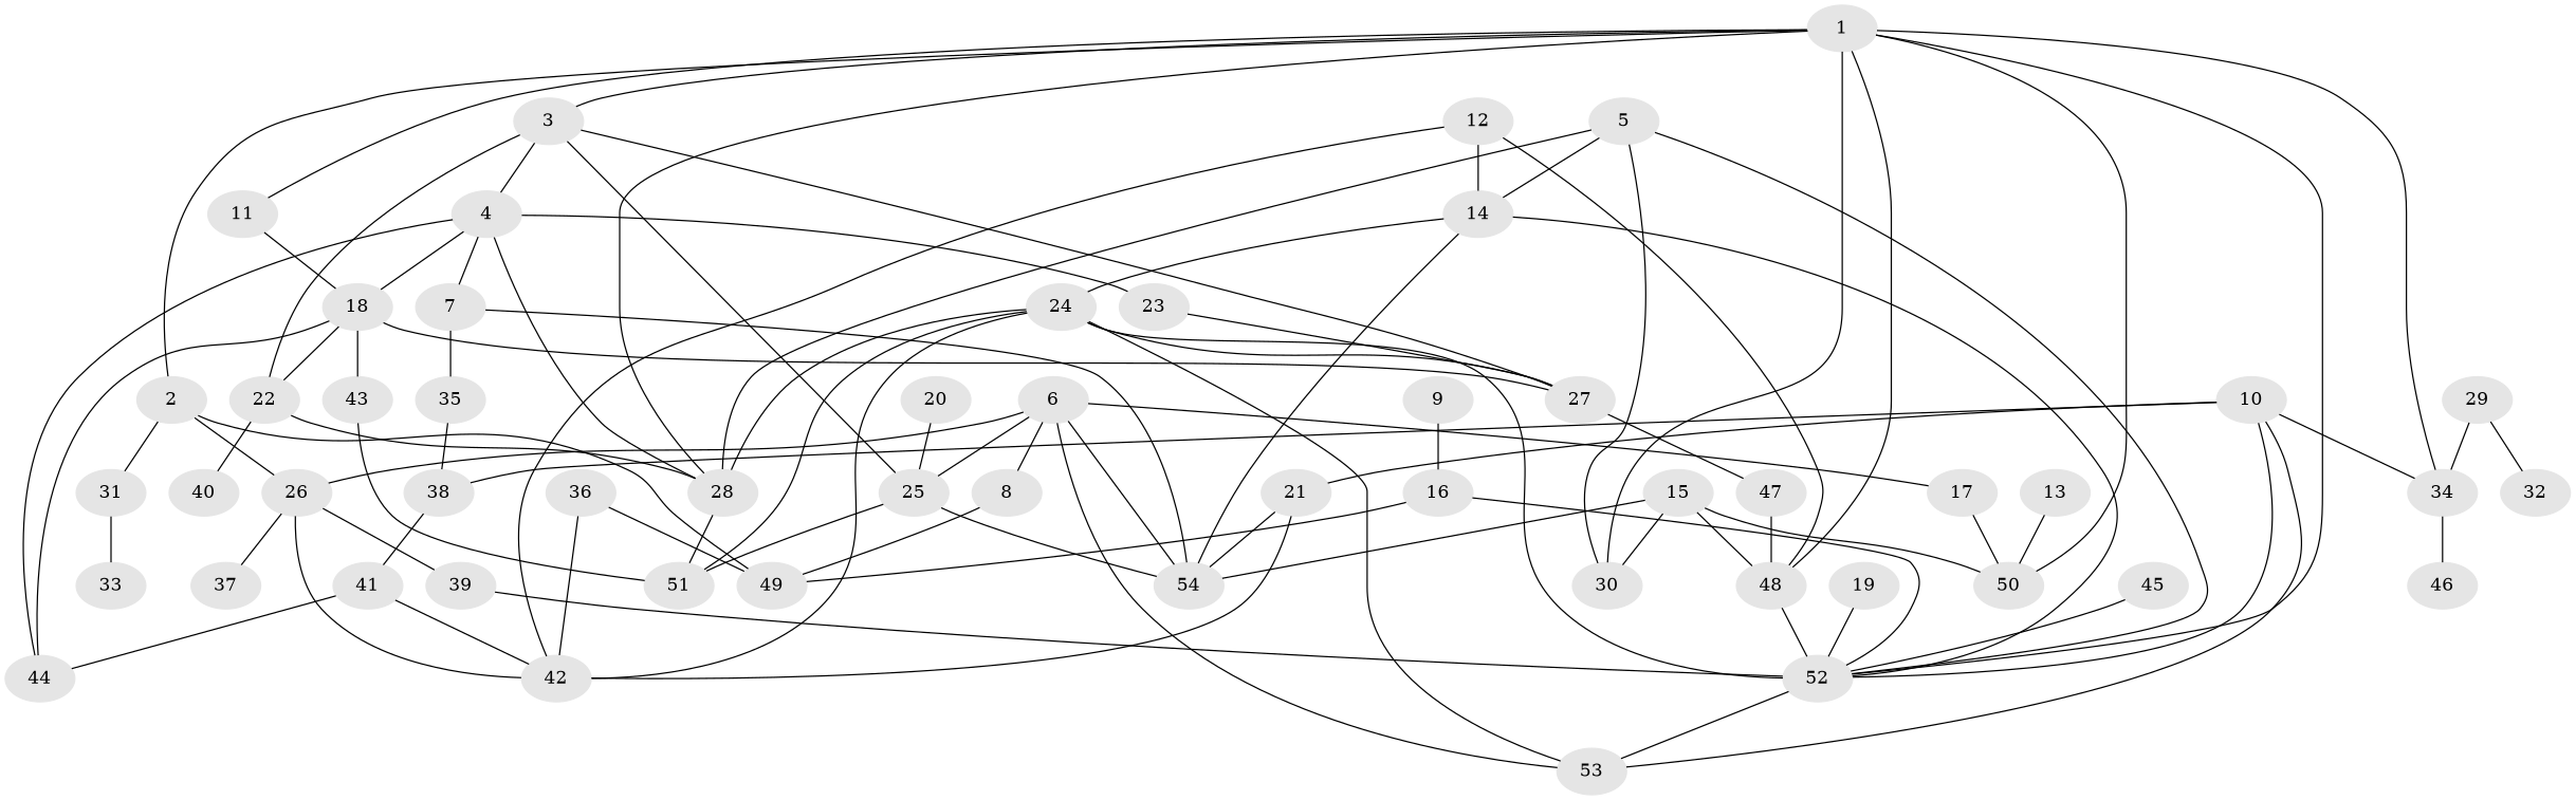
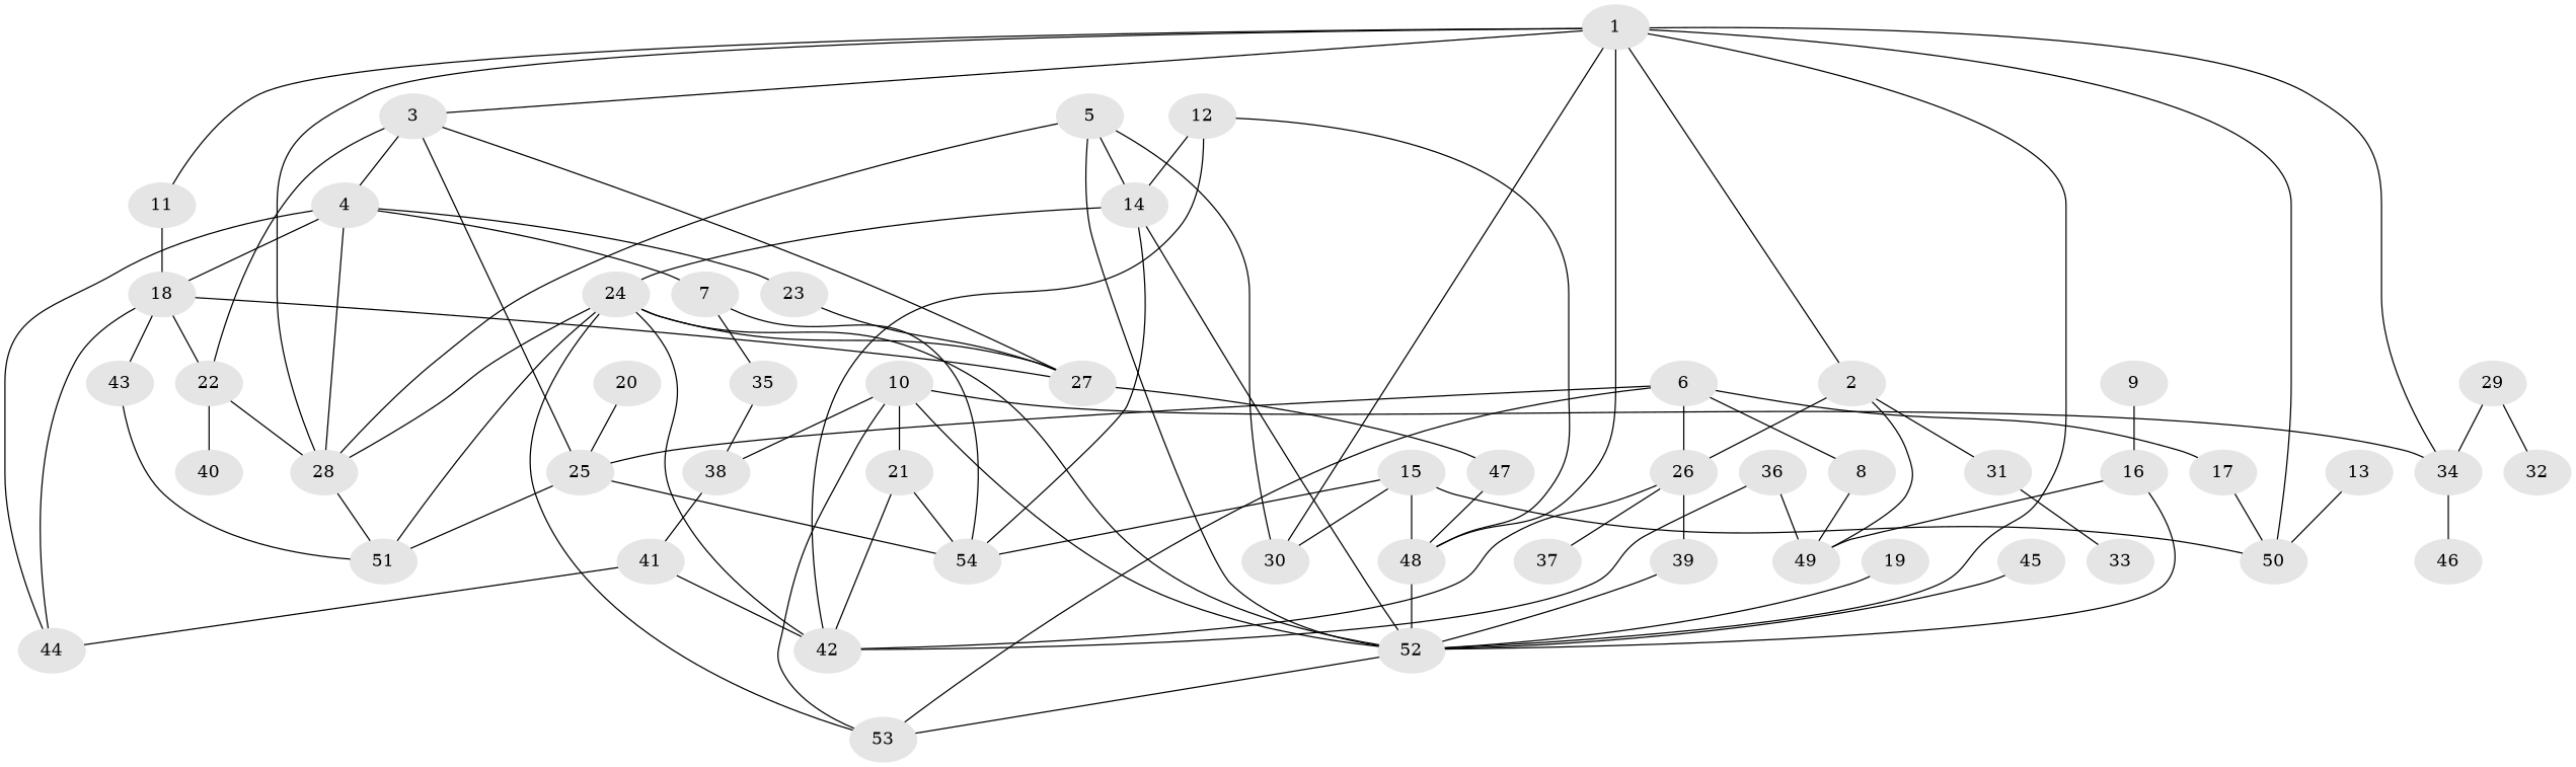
  graph {
    node [color=gray90 style=filled]
    edge [weight=1.0]
    1
    2
    3
    11
    28
    30
    34
    48
    50
    52
    26
    31
    49
    4
    22
    25
    27
    18
    51
    46
    53
    42
    37
    39
    33
    7
    23
    44
    40
    54
    47
    35
    43
    5
    14
    24
    6
    8
    17
    38
    9
    16
    10
    21
    41
    12
    13
    15
    19
    20
    29
    32
    36
    45
    1 -- 2
    1 -- 3
    1 -- 11
    1 -- 28
    1 -- 30
    1 -- 34
    1 -- 48
    1 -- 50
    1 -- 52
    2 -- 26
    2 -- 31
    2 -- 49
    3 -- 4
    3 -- 22
    3 -- 25
    3 -- 27
    11 -- 18
    28 -- 51
    34 -- 46
    48 -- 52 [weight=3.0]
    52 -- 53
    26 -- 42
    26 -- 37
    26 -- 39
    31 -- 33
    4 -- 28
    4 -- 18
    4 -- 7
    4 -- 23
    4 -- 44
    22 -- 28 [weight=2.0]
    22 -- 40
    25 -- 51
    25 -- 54
    27 -- 47
    18 -- 22
    18 -- 27
    18 -- 44
    18 -- 43
    39 -- 52
    7 -- 54
    7 -- 35
    23 -- 27
    47 -- 48
    35 -- 38
    43 -- 51
    5 -- 28
    5 -- 30
    5 -- 52
    5 -- 14
    14 -- 52
    14 -- 54
    14 -- 24
    24 -- 28
    24 -- 52 [weight=2.0]
    24 -- 27
    24 -- 51
    24 -- 53
    24 -- 42
    6 -- 26
    6 -- 25
    6 -- 53
-   6 -- 54
    6 -- 8
    6 -- 17
    8 -- 49
    17 -- 50
    38 -- 41
    9 -- 16
    16 -- 52
    16 -- 49
    10 -- 34
    10 -- 52
    10 -- 53
    10 -- 38
    10 -- 21
    21 -- 42
    21 -- 54
    41 -- 42
    41 -- 44
    12 -- 48
    12 -- 42
    12 -- 14
    13 -- 50
    15 -- 30
    15 -- 48 [weight=2.0]
    15 -- 50
    15 -- 54
    19 -- 52
    20 -- 25
    29 -- 34
    29 -- 32
    36 -- 49
    36 -- 42
    45 -- 52
  }
